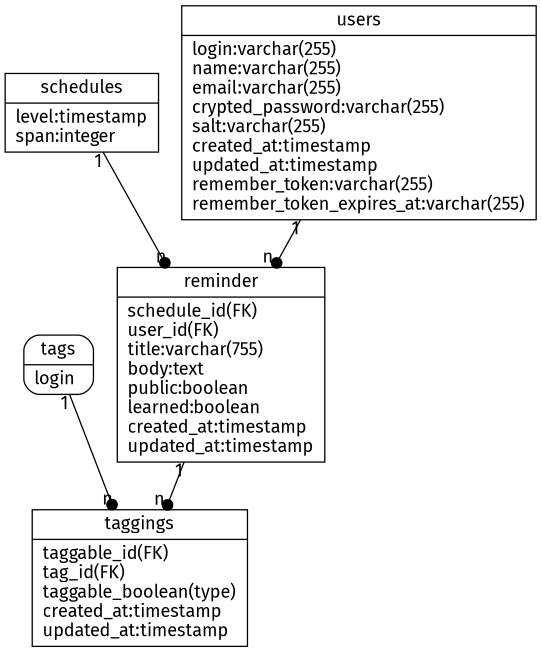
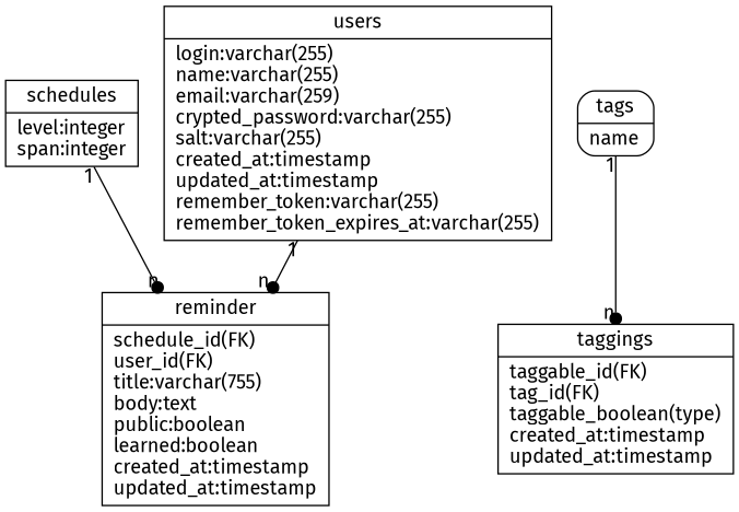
  digraph {
    fontname="Fira Sans"
    splines=true
    node [fontname="Fira Sans" shape=record]
    edge [arrowhead=dot arrowtail=none fontname="Fira Sans" headlabel=n taillabel=1]
    n1 [label="{reminder|schedule_id(FK)\luser_id(FK)\ltitle:varchar(755)\lbody:text\lpublic:boolean\llearned:boolean\lcreated_at:timestamp\lupdated_at:timestamp\l}"]
    n2 [label="{taggings|taggable_id(FK)\ltag_id(FK)\ltaggable_boolean(type)\lcreated_at:timestamp\lupdated_at:timestamp\l}"]
-   n3 [label="{schedules|level:timestamp\lspan:integer\l}"]
-   n4 [label="{tags|login\l}" shape=Mrecord]
-   n5 [label="{users|login:varchar(255)\lname:varchar(255)\lemail:varchar(255)\lcrypted_password:varchar(255)\lsalt:varchar(255)\lcreated_at:timestamp\lupdated_at:timestamp\lremember_token:varchar(255)\lremember_token_expires_at:varchar(255)\l}"]
-   n1 -> n2
+   n3 [label="{schedules|level:integer\lspan:integer\l}"]
+   n4 [label="{tags|name\l}" shape=Mrecord]
+   n5 [label="{users|login:varchar(255)\lname:varchar(255)\lemail:varchar(259)\lcrypted_password:varchar(255)\lsalt:varchar(255)\lcreated_at:timestamp\lupdated_at:timestamp\lremember_token:varchar(255)\lremember_token_expires_at:varchar(255)\l}"]
    n3 -> n1
    n4 -> n2
    n5 -> n1
  }
